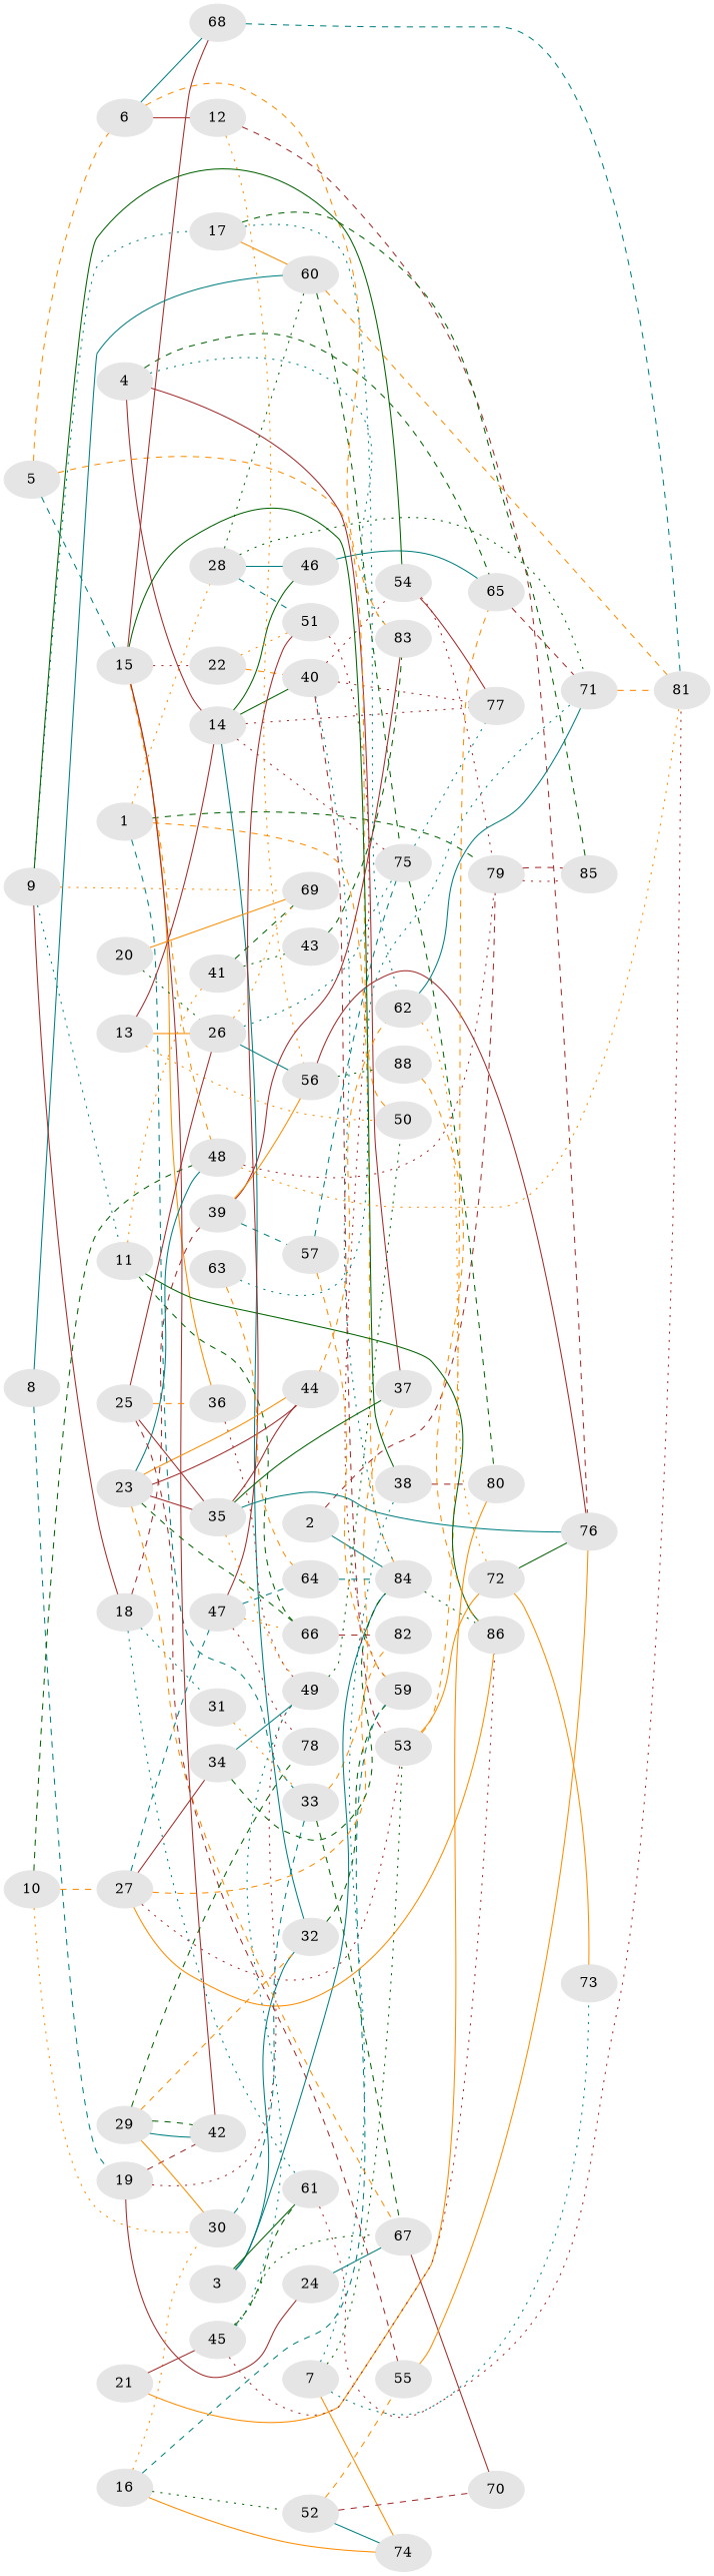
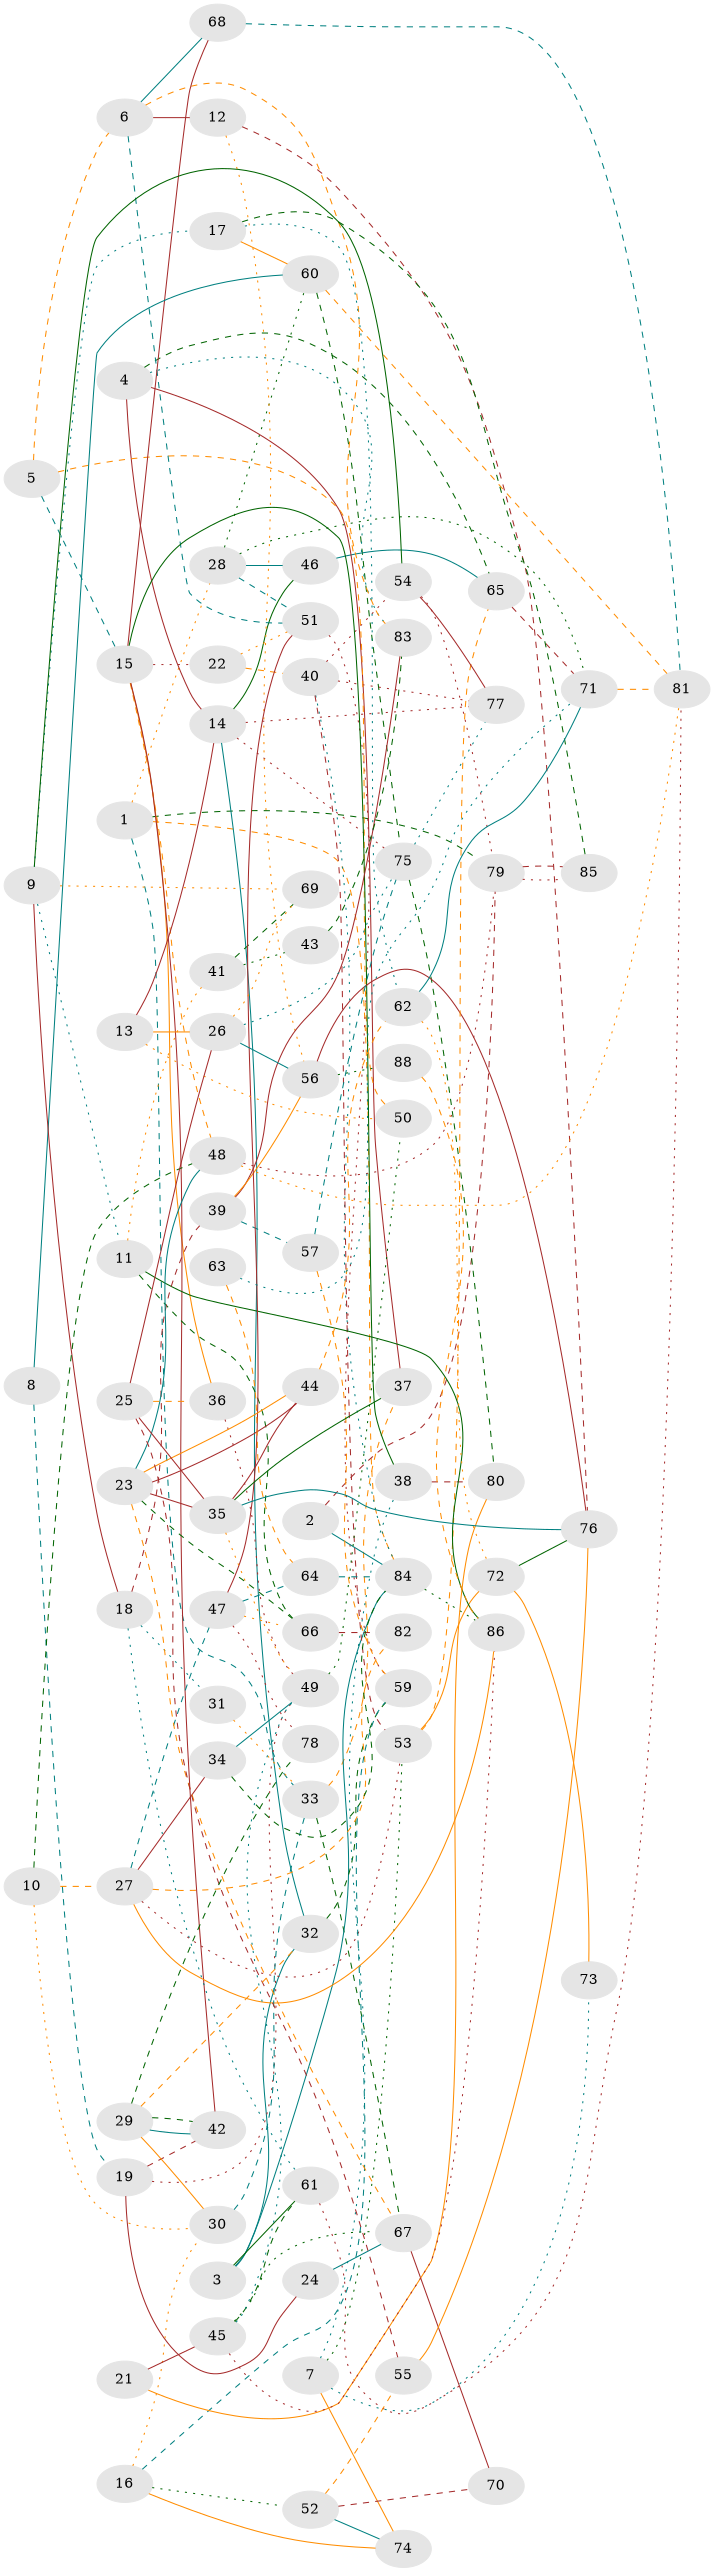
  graph {
    rankdir=LR
    node [color=gray90 style=filled]
    edge [color=darkorange style=dashed]
    1
    28
    33
    79
    84
    51
    60
    46
    71
    37
    67
    85
    86
    2
    3
    32
    61
    59
    81
    4
    14
    65
    83
    40
    75
    77
    5
    6
    15
    50
    12
    68
    38
    48
    22
    36
    42
    56
    76
    7
    53
    73
    74
    80
    72
    8
    19
    24
    49
    9
    11
    17
    18
    54
    69
    41
    66
    62
    31
    39
    10
    27
    30
    34
    47
    82
    43
    n68 [label=88]
    13
    26
    16
    52
    55
    70
    57
-   20
    21
    45
    23
    35
    44
    25
    78
    64
    29
    63
    1 -- 28 [style=dotted]
    1 -- 33 [color=teal]
    1 -- 79 [color=darkgreen]
    1 -- 84
    28 -- 51 [color=teal]
    28 -- 60 [color=darkgreen style=dotted]
    28 -- 46 [color=teal style=solid]
    28 -- 71 [color=darkgreen style=dotted]
    33 -- 37
    33 -- 67 [color=darkgreen]
    79 -- 85 [color=brown style=dotted]
    79 -- 85 [color=brown]
    84 -- 86 [color=darkgreen style=dotted]
    51 -- 59 [color=brown style=dotted]
    60 -- 81
    60 -- 75 [color=darkgreen]
    46 -- 65 [color=teal style=solid]
    71 -- 81
    67 -- 70 [color=brown style=solid]
    2 -- 79 [color=brown]
    2 -- 84 [color=teal style=solid]
    3 -- 84 [color=teal style=solid]
    3 -- 32 [color=teal style=solid]
    3 -- 61 [color=darkgreen style=solid]
    32 -- 59 [color=darkgreen]
    61 -- 81 [color=brown style=dotted]
    4 -- 37 [color=brown style=solid]
    4 -- 14 [color=brown style=solid]
    4 -- 65 [color=darkgreen]
    4 -- 83 [color=teal style=dotted]
    14 -- 46 [color=darkgreen style=solid]
    14 -- 32 [color=teal style=solid]
-   14 -- 40 [color=darkgreen style=solid]
    14 -- 75 [color=brown style=dotted]
    14 -- 77 [color=brown style=dotted]
    65 -- 71 [color=brown]
    40 -- 84 [color=teal style=dotted]
    40 -- 77 [color=brown style=dotted]
    40 -- 53 [color=brown]
    40 -- 54 [color=brown style=dotted]
    75 -- 77 [color=teal style=dotted]
    75 -- 80 [color=darkgreen]
    5 -- 6
    5 -- 15 [color=teal]
    5 -- 50
+   6 -- 51 [color=teal]
    6 -- 83
    6 -- 12 [color=brown style=solid]
    6 -- 68 [color=teal style=solid]
    15 -- 68 [color=brown style=solid]
    15 -- 38 [color=darkgreen style=solid]
    15 -- 48
    15 -- 22 [color=brown style=dotted]
    15 -- 36 [style=solid]
    15 -- 42 [color=brown style=solid]
    12 -- 56 [style=dotted]
    12 -- 76 [color=brown]
    68 -- 81 [color=teal]
    38 -- 80 [color=brown]
    48 -- 79 [color=brown style=dotted]
    48 -- 81 [style=dotted]
    22 -- 51 [style=dotted]
    22 -- 40
    36 -- 49 [color=brown style=dotted]
    56 -- 76 [color=brown style=solid]
    56 -- n68 [color=darkgreen style=dotted]
    7 -- 38 [color=teal style=dotted]
    7 -- 53 [color=darkgreen style=dotted]
    7 -- 73 [color=teal style=dotted]
    7 -- 74 [style=solid]
    53 -- 65
    53 -- 72 [style=solid]
    72 -- 76 [color=darkgreen style=solid]
    72 -- 73 [style=solid]
    8 -- 60 [color=teal style=solid]
    8 -- 19 [color=teal]
    19 -- 42 [color=brown]
    19 -- 24 [color=brown style=solid]
    19 -- 49 [color=brown style=dotted]
    24 -- 67 [color=teal style=solid]
    49 -- 50 [color=darkgreen style=dotted]
    9 -- 11 [color=teal style=dotted]
    9 -- 17 [color=teal style=dotted]
    9 -- 18 [color=brown style=solid]
    9 -- 54 [color=darkgreen style=solid]
    9 -- 69 [style=dotted]
    11 -- 86 [color=darkgreen style=solid]
    11 -- 41 [style=dotted]
    11 -- 66 [color=darkgreen]
    17 -- 60 [style=solid]
    17 -- 85 [color=darkgreen]
    17 -- 62 [color=teal style=dotted]
    18 -- 61 [color=teal style=dotted]
    18 -- 31 [color=teal style=dotted]
    18 -- 39 [color=brown]
    54 -- 79 [color=brown style=dotted]
    54 -- 77 [color=brown style=solid]
    41 -- 69 [color=darkgreen]
    41 -- 43 [color=darkgreen style=dotted]
    66 -- 82 [color=brown]
    62 -- 71 [color=teal style=solid]
    62 -- 72 [style=dotted]
    31 -- 33 [style=dotted]
    39 -- 83 [color=brown style=solid]
    39 -- 56 [style=solid]
    39 -- 57 [color=teal]
    10 -- 48 [color=darkgreen]
    10 -- 27
    10 -- 30 [style=dotted]
    27 -- 86 [style=solid]
    27 -- 53 [color=brown style=dotted]
    27 -- 34 [color=brown style=solid]
    27 -- 47 [color=teal]
    27 -- 82
    30 -- 33 [color=teal]
    34 -- 84 [color=darkgreen]
    34 -- 49 [color=teal style=solid]
    47 -- 51 [color=brown style=solid]
    47 -- 66 [style=dotted]
    47 -- 78 [color=brown style=dotted]
    47 -- 64 [color=teal]
    43 -- 83 [color=darkgreen]
    n68 -- 86
    13 -- 14 [color=brown style=solid]
    13 -- 50 [style=dotted]
    13 -- 26 [style=solid]
    26 -- 75 [color=teal style=dotted]
    26 -- 56 [color=teal style=solid]
    26 -- 69 [style=dotted]
    16 -- 59 [color=teal]
    16 -- 74 [style=solid]
    16 -- 30 [style=dotted]
    16 -- 52 [color=darkgreen style=dotted]
    52 -- 74 [color=teal style=solid]
    52 -- 55
    52 -- 70 [color=brown]
    55 -- 76 [style=solid]
    57 -- 59
    57 -- 75 [color=teal]
-   20 -- 69 [style=solid]
-   20 -- 26 [color=darkgreen style=dotted]
    21 -- 80 [style=solid]
    21 -- 45 [color=brown style=solid]
    45 -- 67 [color=darkgreen style=dotted]
    45 -- 86 [color=brown style=dotted]
    45 -- 61 [color=darkgreen]
    45 -- 49 [color=teal style=dotted]
    23 -- 67
    23 -- 48 [color=teal style=solid]
    23 -- 66 [color=darkgreen]
    23 -- 35 [color=brown style=solid]
    23 -- 44 [color=brown style=solid]
    23 -- 44 [style=solid]
    35 -- 37 [color=darkgreen style=solid]
    35 -- 76 [color=teal style=solid]
    35 -- 49 [style=dotted]
    35 -- 44 [color=brown style=solid]
    44 -- 62
    25 -- 36
    25 -- 26 [color=brown style=solid]
    25 -- 55 [color=brown]
    25 -- 35 [color=brown style=solid]
    64 -- 84 [color=teal]
    29 -- 32
    29 -- 42 [color=teal style=solid]
    29 -- 42 [color=darkgreen]
    29 -- 30 [style=solid]
    29 -- 78 [color=darkgreen]
    63 -- 71 [color=teal style=dotted]
    63 -- 64
  }
